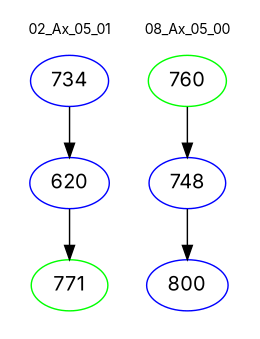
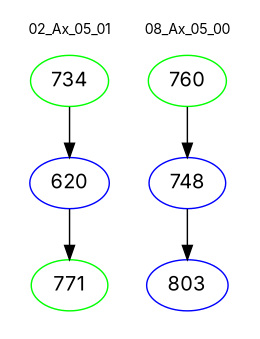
  digraph {
    fontname=Inter
    node [color=green fontname=Inter]
    edge [color=black fontname=Inter]
-   n1 [color=blue label=734]
+   n1 [label=734]
    n2 [color=blue label=620]
    n3 [label=771]
    n4 [label=760]
    n5 [color=blue label=748]
-   n6 [color=blue label=800]
+   n6 [color=blue label=803]
    subgraph cluster_1 {
      color=white
      fontsize=10
      label="02_Ax_05_01"
      n1
      n2
      n3
    }
    subgraph cluster_2 {
      color=white
      fontsize=10
      label="08_Ax_05_00"
      n4
      n5
      n6
    }
    n1 -> n2
    n2 -> n3
    n4 -> n5
    n5 -> n6
  }
